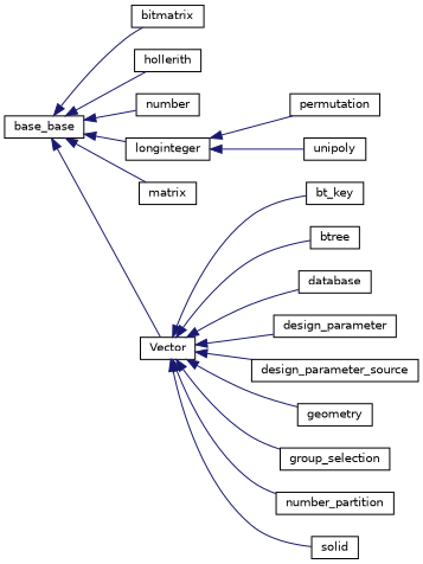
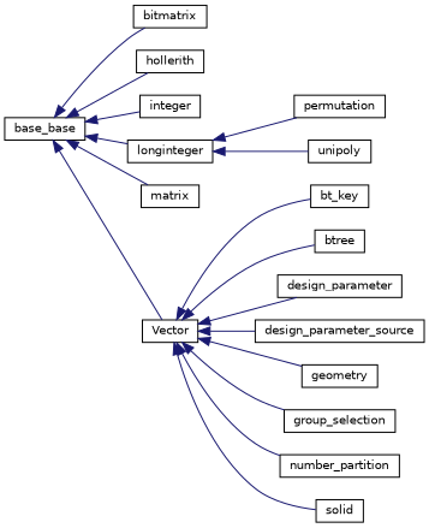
  digraph {
    rankdir=LR
    node [color=black fillcolor=white fontname=Helvetica fontsize=10 shape=record style=filled]
    edge [color=midnightblue dir=back fontname=Helvetica fontsize=10 labelfontname=Helvetica labelfontsize=10 style=solid]
    n1 [height=0.2 label=base_base width=0.4]
    n2 [height=0.2 label=bitmatrix width=0.4]
    n3 [height=0.2 label=hollerith width=0.4]
-   n4 [height=0.2 label=number width=0.4]
+   n4 [height=0.2 label=integer width=0.4]
    n5 [height=0.2 label=longinteger width=0.4]
    n6 [height=0.2 label=matrix width=0.4]
    n7 [height=0.2 label=Vector width=0.4]
    n8 [height=0.2 label=permutation width=0.4]
    n9 [height=0.2 label=unipoly width=0.4]
    n10 [height=0.2 label=bt_key width=0.4]
    n11 [height=0.2 label=btree width=0.4]
-   n12 [height=0.2 label=database width=0.4]
    n13 [height=0.2 label=design_parameter width=0.4]
    n14 [height=0.2 label=design_parameter_source width=0.4]
    n15 [height=0.2 label=geometry width=0.4]
    n16 [height=0.2 label=group_selection width=0.4]
    n17 [height=0.2 label=number_partition width=0.4]
    n18 [height=0.2 label=solid width=0.4]
    n1 -> n2
    n1 -> n3
    n1 -> n4
    n1 -> n5
    n1 -> n6
    n1 -> n7
    n5 -> n8
    n5 -> n9
    n7 -> n10
    n7 -> n11
-   n7 -> n12
    n7 -> n13
    n7 -> n14
    n7 -> n15
    n7 -> n16
    n7 -> n17
    n7 -> n18
  }
